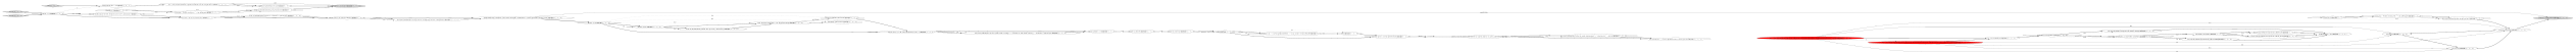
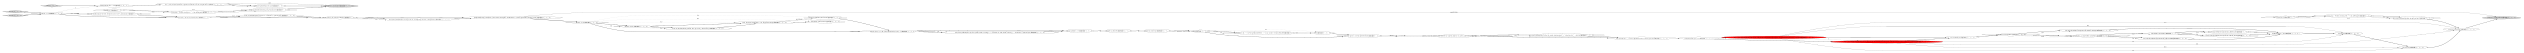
  digraph {
    fontname="JetBrains Mono"
    rankdir=LR
    node [fillcolor=white fontname="JetBrains Mono" shape=ellipse style=filled]
    edge [fontname="JetBrains Mono" style=bold]
    n1 [label="tOut.setLongFileMode(TarOutputStream.LONGFILE_ERROR)@@@49@@@['1', '1', '0']"]
    n2 [label="longWarningGiven = false@@@57@@@['1', '1', '0']"]
    n3 [label="tar(tfs,tOut)@@@59@@@['1', '1', '0']"]
    n4 [fillcolor=lightgray label="{filesets = savedFileSets}@@@73@@@['1', '1', '0']"]
    n5 [label="throw new BuildException(\"Failed to create missing parent\" + \" directory for \" + tarFile)@@@38@@@['1', '1', '0']"]
    n6 [label="log(\"Building tar: \" + tarFile.getAbsolutePath(),Project.MSG_INFO)@@@40@@@['1', '1', '0']"]
+   n7 [label="TarOutputStream tOut = null@@@41@@@['1', '1', '0']"]
    n8 [label="String msg = \"Problem creating xz \" + ioe.getMessage()@@@9@@@['0', '0', '1']"]
    n9 [label="throw new BuildException(msg,ioe,getLocation())@@@10@@@['0', '0', '1']"]
    n10 [fillcolor=lightgray label="{FileUtils.close(zOut)}@@@12@@@['0', '0', '1']"]
    n11 [label="longFileMode.isFailMode() || longFileMode.isOmitMode()@@@48@@@['1', '1', '0']" shape=diamond]
    n12 [label="longFileMode.isPosixMode()@@@51@@@['1', '1', '0']" shape=diamond]
    n13 [label="tOut.setLongFileMode(TarOutputStream.LONGFILE_POSIX)@@@52@@@['1', '1', '0']"]
    n14 [label="tOut.setLongFileMode(TarOutputStream.LONGFILE_GNU)@@@55@@@['1', '1', '0']"]
    n15 [label="tOut.setDebug(true)@@@44@@@['1', '1', '0']"]
    n16 [label="longFileMode.isTruncateMode()@@@45@@@['1', '1', '0']" shape=diamond]
    n17 [label="tOut.setLongFileMode(TarOutputStream.LONGFILE_TRUNCATE)@@@46@@@['1', '1', '0']"]
    n18 [label="IOException ioe@@@8@@@['0', '0', '1']" shape=diamond]
    n19 [label="return@@@34@@@['1', '1', '0']"]
    n20 [label="final File parent = tarFile.getParentFile()@@@36@@@['1', '1', '0']"]
    n21 [label="parent != null && !parent.isDirectory() && !(parent.mkdirs() || parent.isDirectory())@@@37@@@['1', '1', '0']" shape=diamond]
    n22 [label="filesets.addElement(mainFileSet)@@@20@@@['1', '1', '0']"]
    n23 [label="filesets.size() == 0 && resourceCollections.size() == 0@@@22@@@['1', '1', '0']" shape=diamond]
    n24 [label="boolean upToDate = true@@@25@@@['1', '1', '0']"]
    n25 [label="throw new BuildException(\"You must supply either a basedir \" + \"attribute or some nested resource\" + \" collections.\",getLocation())@@@23@@@['1', '1', '0']"]
    n26 [label="throw new BuildException(\"tarfile is a directory!\",getLocation())@@@7@@@['1', '1', '0']"]
    n27 [label="tarFile.exists() && !tarFile.canWrite()@@@9@@@['1', '1', '0']" shape=diamond]
    n28 [label="throw new BuildException(\"Can not write to the specified tarfile!\",getLocation())@@@10@@@['1', '1', '0']"]
    n29 [label="@SuppressWarnings(\"unchecked\") final Vector<TarFileSet> savedFileSets = (Vector<TarFileSet>)filesets.clone()@@@12@@@['1', '1', '0']"]
    n30 [label="baseDir != null@@@14@@@['1', '1', '0']" shape=diamond]
    n31 [label="throw new BuildException(msg,ioe,getLocation())@@@67@@@['1', '1', '0']"]
    n32 [label="{FileUtils.close(tOut)}@@@69@@@['1', '1', '0']"]
    n33 [label="upToDate &= check(rcol)@@@30@@@['1', '1', '0']"]
    n34 [label="upToDate@@@32@@@['1', '1', '0']" shape=diamond]
    n35 [label="log(\"Nothing to do: \" + tarFile.getAbsolutePath() + \" is up to date.\",Project.MSG_INFO)@@@33@@@['1', '1', '0']"]
    n36 [fillcolor=red label="tOut = new TarOutputStream(compression.compress(new BufferedOutputStream(Files.newOutputStream(tarFile.toPath()))),encoding)@@@43@@@['0', '1', '0']"]
    n37 [fillcolor=red label="tOut = new TarOutputStream(compression.compress(new BufferedOutputStream(new FileOutputStream(tarFile))),encoding)@@@43@@@['1', '0', '0']"]
    n38 [label="tar(rcol,tOut)@@@62@@@['1', '1', '0']"]
    n39 [label="final String msg = \"Problem creating TAR: \" + ioe.getMessage()@@@66@@@['1', '1', '0']"]
    n40 [fillcolor=lightgray label="pack['0', '0', '1']" shape=diamond]
    n41 [label="XZOutputStream zOut = null@@@3@@@['0', '0', '1']"]
    n42 [label="zOut = new XZOutputStream(new FileOutputStream(zipFile),new LZMA2Options())@@@5@@@['0', '0', '1']"]
    n43 [label="mainFileSet.setDir(baseDir)@@@19@@@['1', '1', '0']"]
    n44 [label="throw new BuildException(\"tarfile attribute must be set!\",getLocation())@@@4@@@['1', '1', '0']"]
    n45 [label="tarFile.exists() && tarFile.isDirectory()@@@6@@@['1', '1', '0']" shape=diamond]
    n46 [label="!baseDir.exists()@@@15@@@['1', '1', '0']" shape=diamond]
    n47 [label="final TarFileSet mainFileSet = new TarFileSet(fileset)@@@18@@@['1', '1', '0']"]
    n48 [label="throw new BuildException(\"basedir does not exist!\",getLocation())@@@16@@@['1', '1', '0']"]
    n49 [label="upToDate &= check(tfs)@@@27@@@['1', '1', '0']"]
    n50 [fillcolor=lightgray label="execute['0', '1', '0']" shape=diamond]
    n51 [label="tarFile == null@@@3@@@['1', '1', '0']" shape=diamond]
    n52 [label="zipResource(getSrcResource(),zOut)@@@6@@@['0', '0', '1']"]
    n53 [label="final IOException ioe@@@65@@@['1', '1', '0']" shape=diamond]
    n54 [fillcolor=lightgray label="execute['1', '0', '0']" shape=diamond]
    n1 -> n2
-   n32 -> n3
+   n2 -> n3
    n3 -> n38
    n5 -> n6
+   n6 -> n7
+   n7 -> n36
+   n7 -> n37
    n8 -> n9 [label=msg style=solid]
    n8 -> n9
    n9 -> n10
    n11 -> n1 [label=true style=dotted]
    n11 -> n1
    n11 -> n12
    n11 -> n12 [label=false style=dotted]
    n12 -> n13 [label=true style=dotted]
    n12 -> n13
    n12 -> n14
    n12 -> n14 [label=false style=dotted]
    n13 -> n2
    n14 -> n2
    n15 -> n16
    n16 -> n11 [label=false style=dotted]
    n16 -> n11
    n16 -> n17 [label=true style=dotted]
    n16 -> n17
    n17 -> n2
    n18 -> n8
    n18 -> n8 [label=true style=dotted]
    n18 -> n9 [label=true style=dotted]
    n19 -> n20
    n20 -> n21 [label=parent style=solid]
    n20 -> n21
    n21 -> n5
    n21 -> n5 [label=true style=dotted]
    n21 -> n6
    n22 -> n23
    n23 -> n24
    n23 -> n25 [label=true style=dotted]
    n23 -> n25
    n24 -> n49
    n25 -> n24
    n26 -> n27
    n27 -> n28 [label=true style=dotted]
    n27 -> n28
    n27 -> n29
    n28 -> n29
    n29 -> n4 [label=savedFileSets style=solid]
    n29 -> n30
    n30 -> n22 [label=true style=dotted]
    n30 -> n23
    n30 -> n43 [label=tOut style=dotted]
    n30 -> n46 [label=true style=dotted]
    n30 -> n46
    n30 -> n47 [label=true style=dotted]
    n31 -> n32
    n32 -> n4
    n33 -> n34
    n33 -> n34 [label=upToDate style=solid]
    n34 -> n19 [label=msg style=dotted]
    n34 -> n20
    n34 -> n35 [label=true style=dotted]
    n34 -> n35
    n35 -> n19
    n36 -> n3 [label=tOut style=solid]
    n36 -> n15
    n36 -> n32 [label=tOut style=solid]
    n36 -> n38 [label=tOut style=solid]
    n37 -> n3 [label=tOut style=solid]
    n37 -> n15
    n37 -> n32 [label=tOut style=solid]
    n37 -> n36 [label=0 style=dashed]
    n37 -> n38 [label=tOut style=solid]
    n38 -> n32
    n39 -> n31
    n39 -> n31 [label=msg style=solid]
    n40 -> n41
    n41 -> n42
    n42 -> n10 [label=zOut style=solid]
    n42 -> n52 [label=zOut style=solid]
    n42 -> n52
    n44 -> n45
    n45 -> n26
    n45 -> n26 [label=true style=dotted]
    n45 -> n27
    n46 -> n47
    n46 -> n48
    n46 -> n48 [label=true style=dotted]
    n47 -> n22 [label=mainFileSet style=solid]
    n47 -> n43
    n48 -> n47
    n49 -> n33
    n50 -> n51
    n51 -> n41 [label=0 style=dashed]
    n51 -> n44 [label=true style=dotted]
    n51 -> n44
    n51 -> n45
    n52 -> n10
    n53 -> n31 [label=true style=dotted]
    n53 -> n39 [label=true style=dotted]
    n53 -> n39
    n54 -> n51
  }
